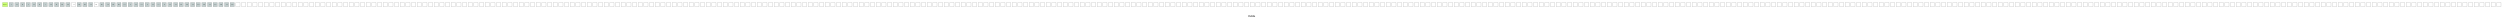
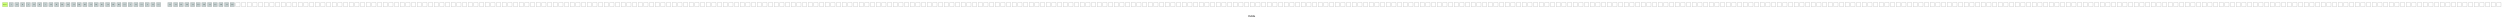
  digraph {
    fontname="Arial Black"
    fontsize="25pt"
    label="\nPartida"
    node [fillcolor=white fontname=Arial shape=box style=filled]
    n1 [fillcolor=darkolivegreen1 height=0.7 label="Mapa:1" width=0.7]
    n2 [fillcolor=azure3 height=0.7 label=F1 width=0.7]
    n3 [fillcolor=azure3 height=0.7 label=F2 width=0.7]
    n4 [fillcolor=azure3 height=0.7 label=F3 width=0.7]
    n5 [fillcolor=azure3 height=0.7 label=F4 width=0.7]
    n6 [fillcolor=azure3 height=0.7 label=F5 width=0.7]
    n7 [fillcolor=azure3 height=0.7 label=F6 width=0.7]
    n8 [fillcolor=azure3 height=0.7 label=F7 width=0.7]
    n9 [fillcolor=azure3 height=0.7 label=F8 width=0.7]
    n10 [fillcolor=azure3 height=0.7 label=F9 width=0.7]
    n11 [fillcolor=azure3 height=0.7 label=F10 width=0.7]
    n12 [fillcolor=azure3 height=0.7 label=F11 width=0.7]
-   n13 [height=0.7 label=F12 width=0.7]
+   n13 [fillcolor=azure3 height=0.7 label=F12 width=0.7]
    n14 [fillcolor=azure3 height=0.7 label=F13 width=0.7]
    n15 [fillcolor=azure3 height=0.7 label=F14 width=0.7]
    n16 [fillcolor=azure3 height=0.7 label=F15 width=0.7]
-   n17 [height=0.7 label=F16 width=0.7]
+   n17 [fillcolor=azure3 height=0.7 label=F16 width=0.7]
    n18 [fillcolor=azure3 height=0.7 label=F17 width=0.7]
    n19 [fillcolor=azure3 height=0.7 label=F18 width=0.7]
    n20 [fillcolor=azure3 height=0.7 label=F19 width=0.7]
    n21 [fillcolor=azure3 height=0.7 label=F20 width=0.7]
    n22 [fillcolor=azure3 height=0.7 label=C1 width=0.7]
    n23 [fillcolor=azure3 height=0.7 label=C2 width=0.7]
    n24 [fillcolor=azure3 height=0.7 label=C3 width=0.7]
    n25 [fillcolor=azure3 height=0.7 label=C4 width=0.7]
    n26 [fillcolor=azure3 height=0.7 label=C5 width=0.7]
    n27 [fillcolor=azure3 height=0.7 label=C6 width=0.7]
    n28 [fillcolor=azure3 height=0.7 label=C7 width=0.7]
-   n29 [fillcolor=azure3 height=0.7 label=C8 width=0.7]
    n30 [fillcolor=azure3 height=0.7 label=C9 width=0.7]
    n31 [fillcolor=azure3 height=0.7 label=C10 width=0.7]
    n32 [fillcolor=azure3 height=0.7 label=C11 width=0.7]
    n33 [fillcolor=azure3 height=0.7 label=C12 width=0.7]
    n34 [fillcolor=azure3 height=0.7 label=C13 width=0.7]
    n35 [fillcolor=azure3 height=0.7 label=C14 width=0.7]
    n36 [fillcolor=azure3 height=0.7 label=C15 width=0.7]
    n37 [fillcolor=azure3 height=0.7 label=C16 width=0.7]
    n38 [fillcolor=azure3 height=0.7 label=C17 width=0.7]
    n39 [fillcolor=azure3 height=0.7 label=C18 width=0.7]
    n40 [fillcolor=azure3 height=0.7 label=C19 width=0.7]
    n41 [fillcolor=azure3 height=0.7 label=C20 width=0.7]
    n42 [height=0.7 label=" " width=0.7]
    n43 [height=0.7 label=" " width=0.7]
    n44 [height=0.7 label=" " width=0.7]
    n45 [height=0.7 label=" " width=0.7]
    n46 [height=0.7 label=" " width=0.7]
    n47 [height=0.7 label=" " width=0.7]
    n48 [height=0.7 label=" " width=0.7]
    n49 [height=0.7 label=" " width=0.7]
    n50 [height=0.7 label=" " width=0.7]
    n51 [height=0.7 label=" " width=0.7]
    n52 [height=0.7 label=" " width=0.7]
    n53 [height=0.7 label=" " width=0.7]
    n54 [height=0.7 label=" " width=0.7]
    n55 [height=0.7 label=" " width=0.7]
    n56 [height=0.7 label=" " width=0.7]
    n57 [height=0.7 label=" " width=0.7]
    n58 [height=0.7 label=" " width=0.7]
    n59 [height=0.7 label=" " width=0.7]
    n60 [height=0.7 label=" " width=0.7]
    n61 [height=0.7 label=" " width=0.7]
    n62 [height=0.7 label=" " width=0.7]
    n63 [height=0.7 label=" " width=0.7]
    n64 [height=0.7 label=" " width=0.7]
    n65 [height=0.7 label=" " width=0.7]
    n66 [height=0.7 label=" " width=0.7]
    n67 [height=0.7 label=" " width=0.7]
    n68 [height=0.7 label=" " width=0.7]
    n69 [height=0.7 label=" " width=0.7]
    n70 [height=0.7 label=" " width=0.7]
    n71 [height=0.7 label=" " width=0.7]
    n72 [height=0.7 label=" " width=0.7]
    n73 [height=0.7 label=" " width=0.7]
    n74 [height=0.7 label=" " width=0.7]
    n75 [height=0.7 label=" " width=0.7]
    n76 [height=0.7 label=" " width=0.7]
    n77 [height=0.7 label=" " width=0.7]
    n78 [height=0.7 label=" " width=0.7]
    n79 [height=0.7 label=" " width=0.7]
    n80 [height=0.7 label=" " width=0.7]
    n81 [height=0.7 label=" " width=0.7]
    n82 [height=0.7 label=" " width=0.7]
    n83 [height=0.7 label=" " width=0.7]
    n84 [height=0.7 label=" " width=0.7]
    n85 [height=0.7 label=" " width=0.7]
    n86 [height=0.7 label=" " width=0.7]
    n87 [height=0.7 label=" " width=0.7]
    n88 [height=0.7 label=" " width=0.7]
    n89 [height=0.7 label=" " width=0.7]
    n90 [height=0.7 label=" " width=0.7]
    n91 [height=0.7 label=" " width=0.7]
    n92 [height=0.7 label=" " width=0.7]
    n93 [height=0.7 label=" " width=0.7]
    n94 [height=0.7 label=" " width=0.7]
    n95 [height=0.7 label=" " width=0.7]
    n96 [height=0.7 label=" " width=0.7]
    n97 [height=0.7 label=" " width=0.7]
    n98 [height=0.7 label=" " width=0.7]
    n99 [height=0.7 label=" " width=0.7]
    n100 [height=0.7 label=" " width=0.7]
    n101 [height=0.7 label=" " width=0.7]
    n102 [height=0.7 label=" " width=0.7]
    n103 [height=0.7 label=" " width=0.7]
    n104 [height=0.7 label=" " width=0.7]
    n105 [height=0.7 label=" " width=0.7]
    n106 [height=0.7 label=" " width=0.7]
    n107 [height=0.7 label=" " width=0.7]
    n108 [height=0.7 label=" " width=0.7]
    n109 [height=0.7 label=" " width=0.7]
    n110 [height=0.7 label=" " width=0.7]
    n111 [height=0.7 label=" " width=0.7]
    n112 [height=0.7 label=" " width=0.7]
    n113 [height=0.7 label=" " width=0.7]
    n114 [height=0.7 label=" " width=0.7]
    n115 [height=0.7 label=" " width=0.7]
    n116 [height=0.7 label=" " width=0.7]
    n117 [height=0.7 label=" " width=0.7]
    n118 [height=0.7 label=" " width=0.7]
    n119 [height=0.7 label=" " width=0.7]
    n120 [height=0.7 label=" " width=0.7]
    n121 [height=0.7 label=" " width=0.7]
    n122 [height=0.7 label=" " width=0.7]
    n123 [height=0.7 label=" " width=0.7]
    n124 [height=0.7 label=" " width=0.7]
    n125 [height=0.7 label=" " width=0.7]
    n126 [height=0.7 label=" " width=0.7]
    n127 [height=0.7 label=" " width=0.7]
    n128 [height=0.7 label=" " width=0.7]
    n129 [height=0.7 label=" " width=0.7]
    n130 [height=0.7 label=" " width=0.7]
    n131 [height=0.7 label=" " width=0.7]
    n132 [height=0.7 label=" " width=0.7]
    n133 [height=0.7 label=" " width=0.7]
    n134 [height=0.7 label=" " width=0.7]
    n135 [height=0.7 label=" " width=0.7]
    n136 [height=0.7 label=" " width=0.7]
    n137 [height=0.7 label=" " width=0.7]
    n138 [height=0.7 label=" " width=0.7]
    n139 [height=0.7 label=" " width=0.7]
    n140 [height=0.7 label=" " width=0.7]
    n141 [height=0.7 label=" " width=0.7]
    n142 [height=0.7 label=" " width=0.7]
    n143 [height=0.7 label=" " width=0.7]
    n144 [height=0.7 label=" " width=0.7]
    n145 [height=0.7 label=" " width=0.7]
    n146 [height=0.7 label=" " width=0.7]
    n147 [height=0.7 label=" " width=0.7]
    n148 [height=0.7 label=" " width=0.7]
    n149 [height=0.7 label=" " width=0.7]
    n150 [height=0.7 label=" " width=0.7]
    n151 [height=0.7 label=" " width=0.7]
    n152 [height=0.7 label=" " width=0.7]
    n153 [height=0.7 label=" " width=0.7]
    n154 [height=0.7 label=" " width=0.7]
    n155 [height=0.7 label=" " width=0.7]
    n156 [height=0.7 label=" " width=0.7]
    n157 [height=0.7 label=" " width=0.7]
    n158 [height=0.7 label=" " width=0.7]
    n159 [height=0.7 label=" " width=0.7]
    n160 [height=0.7 label=" " width=0.7]
    n161 [height=0.7 label=" " width=0.7]
    n162 [height=0.7 label=" " width=0.7]
    n163 [height=0.7 label=" " width=0.7]
    n164 [height=0.7 label=" " width=0.7]
    n165 [height=0.7 label=" " width=0.7]
    n166 [height=0.7 label=" " width=0.7]
    n167 [height=0.7 label=" " width=0.7]
    n168 [height=0.7 label=" " width=0.7]
    n169 [height=0.7 label=" " width=0.7]
    n170 [height=0.7 label=" " width=0.7]
    n171 [height=0.7 label=" " width=0.7]
    n172 [height=0.7 label=" " width=0.7]
    n173 [height=0.7 label=" " width=0.7]
    n174 [height=0.7 label=" " width=0.7]
    n175 [height=0.7 label=" " width=0.7]
    n176 [height=0.7 label=" " width=0.7]
    n177 [height=0.7 label=" " width=0.7]
    n178 [height=0.7 label=" " width=0.7]
    n179 [height=0.7 label=" " width=0.7]
    n180 [height=0.7 label=" " width=0.7]
    n181 [height=0.7 label=" " width=0.7]
    n182 [height=0.7 label=" " width=0.7]
    n183 [height=0.7 label=" " width=0.7]
    n184 [height=0.7 label=" " width=0.7]
    n185 [height=0.7 label=" " width=0.7]
    n186 [height=0.7 label=" " width=0.7]
    n187 [height=0.7 label=" " width=0.7]
    n188 [height=0.7 label=" " width=0.7]
    n189 [height=0.7 label=" " width=0.7]
    n190 [height=0.7 label=" " width=0.7]
    n191 [height=0.7 label=" " width=0.7]
    n192 [height=0.7 label=" " width=0.7]
    n193 [height=0.7 label=" " width=0.7]
    n194 [height=0.7 label=" " width=0.7]
    n195 [height=0.7 label=" " width=0.7]
    n196 [height=0.7 label=" " width=0.7]
    n197 [height=0.7 label=" " width=0.7]
    n198 [height=0.7 label=" " width=0.7]
    n199 [height=0.7 label=" " width=0.7]
    n200 [height=0.7 label=" " width=0.7]
    n201 [height=0.7 label=" " width=0.7]
    n202 [height=0.7 label=" " width=0.7]
    n203 [height=0.7 label=" " width=0.7]
    n204 [height=0.7 label=" " width=0.7]
    n205 [height=0.7 label=" " width=0.7]
    n206 [height=0.7 label=" " width=0.7]
    n207 [height=0.7 label=" " width=0.7]
    n208 [height=0.7 label=" " width=0.7]
    n209 [height=0.7 label=" " width=0.7]
    n210 [height=0.7 label=" " width=0.7]
    n211 [height=0.7 label=" " width=0.7]
    n212 [height=0.7 label=" " width=0.7]
    n213 [height=0.7 label=" " width=0.7]
    n214 [height=0.7 label=" " width=0.7]
    n215 [height=0.7 label=" " width=0.7]
    n216 [height=0.7 label=" " width=0.7]
    n217 [height=0.7 label=" " width=0.7]
    n218 [height=0.7 label=" " width=0.7]
    n219 [height=0.7 label=" " width=0.7]
    n220 [height=0.7 label=" " width=0.7]
    n221 [height=0.7 label=" " width=0.7]
    n222 [height=0.7 label=" " width=0.7]
    n223 [height=0.7 label=" " width=0.7]
    n224 [height=0.7 label=" " width=0.7]
    n225 [height=0.7 label=" " width=0.7]
    n226 [height=0.7 label=" " width=0.7]
    n227 [height=0.7 label=" " width=0.7]
    n228 [height=0.7 label=" " width=0.7]
    n229 [height=0.7 label=" " width=0.7]
    n230 [height=0.7 label=" " width=0.7]
    n231 [height=0.7 label=" " width=0.7]
    n232 [height=0.7 label=" " width=0.7]
    n233 [height=0.7 label=" " width=0.7]
    n234 [height=0.7 label=" " width=0.7]
    n235 [height=0.7 label=" " width=0.7]
    n236 [height=0.7 label=" " width=0.7]
    n237 [height=0.7 label=" " width=0.7]
    n238 [height=0.7 label=" " width=0.7]
    n239 [height=0.7 label=" " width=0.7]
    n240 [height=0.7 label=" " width=0.7]
    n241 [height=0.7 label=" " width=0.7]
    n242 [height=0.7 label=" " width=0.7]
    n243 [height=0.7 label=" " width=0.7]
    n244 [height=0.7 label=" " width=0.7]
    n245 [height=0.7 label=" " width=0.7]
    n246 [height=0.7 label=" " width=0.7]
    n247 [height=0.7 label=" " width=0.7]
    n248 [height=0.7 label=" " width=0.7]
    n249 [height=0.7 label=" " width=0.7]
    n250 [height=0.7 label=" " width=0.7]
    n251 [height=0.7 label=" " width=0.7]
    n252 [height=0.7 label=" " width=0.7]
    n253 [height=0.7 label=" " width=0.7]
    n254 [height=0.7 label=" " width=0.7]
    n255 [height=0.7 label=" " width=0.7]
    n256 [height=0.7 label=" " width=0.7]
    n257 [height=0.7 label=" " width=0.7]
    n258 [height=0.7 label=" " width=0.7]
    n259 [height=0.7 label=" " width=0.7]
    n260 [height=0.7 label=" " width=0.7]
    n261 [height=0.7 label=" " width=0.7]
    n262 [height=0.7 label=" " width=0.7]
    n263 [height=0.7 label=" " width=0.7]
    n264 [height=0.7 label=" " width=0.7]
    n265 [height=0.7 label=" " width=0.7]
    n266 [height=0.7 label=" " width=0.7]
    n267 [height=0.7 label=" " width=0.7]
    n268 [height=0.7 label=" " width=0.7]
    n269 [height=0.7 label=" " width=0.7]
    n270 [height=0.7 label=" " width=0.7]
    n271 [height=0.7 label=" " width=0.7]
    n272 [height=0.7 label=" " width=0.7]
    n273 [height=0.7 label=" " width=0.7]
    n274 [height=0.7 label=" " width=0.7]
    n275 [height=0.7 label=" " width=0.7]
    n276 [height=0.7 label=" " width=0.7]
    n277 [height=0.7 label=" " width=0.7]
    n278 [height=0.7 label=" " width=0.7]
    n279 [height=0.7 label=" " width=0.7]
    n280 [height=0.7 label=" " width=0.7]
    n281 [height=0.7 label=" " width=0.7]
    n282 [height=0.7 label=" " width=0.7]
    n283 [height=0.7 label=" " width=0.7]
    n284 [height=0.7 label=" " width=0.7]
    n285 [height=0.7 label=" " width=0.7]
    n286 [height=0.7 label=" " width=0.7]
    n287 [height=0.7 label=" " width=0.7]
    n288 [height=0.7 label=" " width=0.7]
    n289 [height=0.7 label=" " width=0.7]
    n290 [height=0.7 label=" " width=0.7]
    n291 [height=0.7 label=" " width=0.7]
    n292 [height=0.7 label=" " width=0.7]
    n293 [height=0.7 label=" " width=0.7]
    n294 [height=0.7 label=" " width=0.7]
    n295 [height=0.7 label=" " width=0.7]
    n296 [height=0.7 label=" " width=0.7]
    n297 [height=0.7 label=" " width=0.7]
    n298 [height=0.7 label=" " width=0.7]
    n299 [height=0.7 label=" " width=0.7]
    n300 [height=0.7 label=" " width=0.7]
    n301 [height=0.7 label=" " width=0.7]
    n302 [height=0.7 label=" " width=0.7]
    n303 [height=0.7 label=" " width=0.7]
    n304 [height=0.7 label=" " width=0.7]
    n305 [height=0.7 label=" " width=0.7]
    n306 [height=0.7 label=" " width=0.7]
    n307 [height=0.7 label=" " width=0.7]
    n308 [height=0.7 label=" " width=0.7]
    n309 [height=0.7 label=" " width=0.7]
    n310 [height=0.7 label=" " width=0.7]
    n311 [height=0.7 label=" " width=0.7]
    n312 [height=0.7 label=" " width=0.7]
    n313 [height=0.7 label=" " width=0.7]
    n314 [height=0.7 label=" " width=0.7]
    n315 [height=0.7 label=" " width=0.7]
    n316 [height=0.7 label=" " width=0.7]
    n317 [height=0.7 label=" " width=0.7]
    n318 [height=0.7 label=" " width=0.7]
    n319 [height=0.7 label=" " width=0.7]
    n320 [height=0.7 label=" " width=0.7]
    n321 [height=0.7 label=" " width=0.7]
    n322 [height=0.7 label=" " width=0.7]
    n323 [height=0.7 label=" " width=0.7]
    n324 [height=0.7 label=" " width=0.7]
    n325 [height=0.7 label=" " width=0.7]
    n326 [height=0.7 label=" " width=0.7]
    n327 [height=0.7 label=" " width=0.7]
    n328 [height=0.7 label=" " width=0.7]
    n329 [height=0.7 label=" " width=0.7]
    n330 [height=0.7 label=" " width=0.7]
    n331 [height=0.7 label=" " width=0.7]
    n332 [height=0.7 label=" " width=0.7]
    n333 [height=0.7 label=" " width=0.7]
    n334 [height=0.7 label=" " width=0.7]
    n335 [height=0.7 label=" " width=0.7]
    n336 [height=0.7 label=" " width=0.7]
    n337 [height=0.7 label=" " width=0.7]
    n338 [height=0.7 label=" " width=0.7]
    n339 [height=0.7 label=" " width=0.7]
    n340 [height=0.7 label=" " width=0.7]
    n341 [height=0.7 label=" " width=0.7]
    n342 [height=0.7 label=" " width=0.7]
    n343 [height=0.7 label=" " width=0.7]
    n344 [height=0.7 label=" " width=0.7]
    n345 [height=0.7 label=" " width=0.7]
    n346 [height=0.7 label=" " width=0.7]
    n347 [height=0.7 label=" " width=0.7]
    n348 [height=0.7 label=" " width=0.7]
    n349 [height=0.7 label=" " width=0.7]
    n350 [height=0.7 label=" " width=0.7]
    n351 [height=0.7 label=" " width=0.7]
    n352 [height=0.7 label=" " width=0.7]
    n353 [height=0.7 label=" " width=0.7]
    n354 [height=0.7 label=" " width=0.7]
    n355 [height=0.7 label=" " width=0.7]
    n356 [height=0.7 label=" " width=0.7]
    n357 [height=0.7 label=" " width=0.7]
    n358 [height=0.7 label=" " width=0.7]
    n359 [height=0.7 label=" " width=0.7]
    n360 [height=0.7 label=" " width=0.7]
    n361 [height=0.7 label=" " width=0.7]
    n362 [height=0.7 label=" " width=0.7]
    n363 [height=0.7 label=" " width=0.7]
    n364 [height=0.7 label=" " width=0.7]
    n365 [height=0.7 label=" " width=0.7]
    n366 [height=0.7 label=" " width=0.7]
    n367 [height=0.7 label=" " width=0.7]
    n368 [height=0.7 label=" " width=0.7]
    n369 [height=0.7 label=" " width=0.7]
    n370 [height=0.7 label=" " width=0.7]
    n371 [height=0.7 label=" " width=0.7]
    n372 [height=0.7 label=" " width=0.7]
    n373 [height=0.7 label=" " width=0.7]
    n374 [height=0.7 label=" " width=0.7]
    n375 [height=0.7 label=" " width=0.7]
    n376 [height=0.7 label=" " width=0.7]
    n377 [height=0.7 label=" " width=0.7]
    n378 [height=0.7 label=" " width=0.7]
    n379 [height=0.7 label=" " width=0.7]
    n380 [height=0.7 label=" " width=0.7]
    n381 [height=0.7 label=" " width=0.7]
    n382 [height=0.7 label=" " width=0.7]
    n383 [height=0.7 label=" " width=0.7]
    n384 [height=0.7 label=" " width=0.7]
    n385 [height=0.7 label=" " width=0.7]
    n386 [height=0.7 label=" " width=0.7]
    n387 [height=0.7 label=" " width=0.7]
    n388 [height=0.7 label=" " width=0.7]
    n389 [height=0.7 label=" " width=0.7]
    n390 [height=0.7 label=" " width=0.7]
    n391 [height=0.7 label=" " width=0.7]
    n392 [height=0.7 label=" " width=0.7]
    n393 [height=0.7 label=" " width=0.7]
    n394 [height=0.7 label=" " width=0.7]
    n395 [height=0.7 label=" " width=0.7]
    n396 [height=0.7 label=" " width=0.7]
    n397 [height=0.7 label=" " width=0.7]
    n398 [height=0.7 label=" " width=0.7]
    n399 [height=0.7 label=" " width=0.7]
    n400 [height=0.7 label=" " width=0.7]
    n401 [height=0.7 label=" " width=0.7]
    n402 [height=0.7 label=" " width=0.7]
    n403 [height=0.7 label=" " width=0.7]
    n404 [height=0.7 label=" " width=0.7]
    n405 [height=0.7 label=" " width=0.7]
    n406 [height=0.7 label=" " width=0.7]
    n407 [height=0.7 label=" " width=0.7]
    n408 [height=0.7 label=" " width=0.7]
    n409 [height=0.7 label=" " width=0.7]
    n410 [height=0.7 label=" " width=0.7]
    n411 [height=0.7 label=" " width=0.7]
    n412 [height=0.7 label=" " width=0.7]
    n413 [height=0.7 label=" " width=0.7]
    n414 [height=0.7 label=" " width=0.7]
    n415 [height=0.7 label=" " width=0.7]
    n416 [height=0.7 label=" " width=0.7]
    n417 [height=0.7 label=" " width=0.7]
    n418 [height=0.7 label=" " width=0.7]
    n419 [height=0.7 label=" " width=0.7]
    n420 [height=0.7 label=" " width=0.7]
    n421 [height=0.7 label=" " width=0.7]
    n422 [height=0.7 label=" " width=0.7]
    n423 [height=0.7 label=" " width=0.7]
    n424 [height=0.7 label=" " width=0.7]
    n425 [height=0.7 label=" " width=0.7]
    n426 [height=0.7 label=" " width=0.7]
    n427 [height=0.7 label=" " width=0.7]
    n428 [height=0.7 label=" " width=0.7]
    n429 [height=0.7 label=" " width=0.7]
    n430 [height=0.7 label=" " width=0.7]
    n431 [height=0.7 label=" " width=0.7]
    n432 [height=0.7 label=" " width=0.7]
    n433 [height=0.7 label=" " width=0.7]
    n434 [height=0.7 label=" " width=0.7]
    n435 [height=0.7 label=" " width=0.7]
    n436 [height=0.7 label=" " width=0.7]
    n437 [height=0.7 label=" " width=0.7]
    n438 [height=0.7 label=" " width=0.7]
    n439 [height=0.7 label=" " width=0.7]
    n440 [height=0.7 label=" " width=0.7]
    n441 [height=0.7 label=" " width=0.7]
  }
